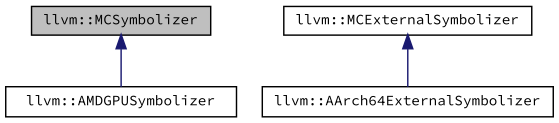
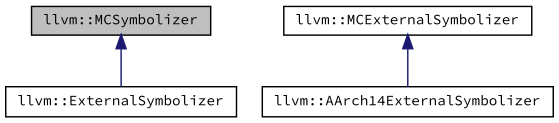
  digraph {
    fontname="Source Code Pro"
    node [color=black fontname="Source Code Pro" fontsize=10 shape=record]
    edge [color=midnightblue dir=back fontname="Source Code Pro" fontsize=10 labelfontname=Helvetica labelfontsize=10 style=solid]
    n1 [fillcolor=grey75 fontcolor=black height=0.2 label="llvm::MCSymbolizer" style=filled width=0.4]
-   n2 [height=0.2 label="llvm::AMDGPUSymbolizer" width=0.4]
+   n2 [height=0.2 label="llvm::ExternalSymbolizer" width=0.4]
    n3 [height=0.2 label="llvm::MCExternalSymbolizer" width=0.4]
-   n4 [height=0.2 label="llvm::AArch64ExternalSymbolizer" width=0.4]
+   n4 [height=0.2 label="llvm::AArch14ExternalSymbolizer" width=0.4]
    n1 -> n2
    n3 -> n4
  }
